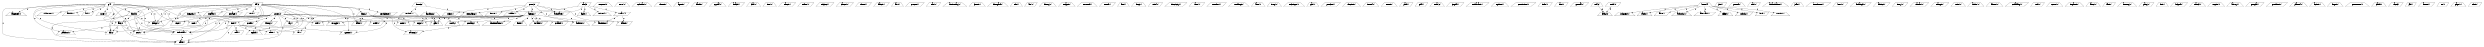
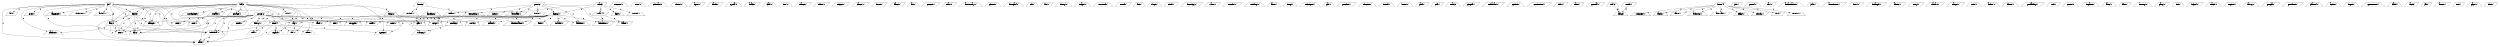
  digraph {
    node [shape=parallelogram]
    n1 [label="home(2)" shape=trapezium]
    n2 [label="resulted(1)" shape=trapezium]
    n3 [label="everything(1)" shape=trapezium]
    n4 [label="outcome(1)" shape=trapezium]
    n5 [label="tower(1)" shape=trapezium]
    n6 [label="colostate(1)" shape=trapezium]
    n7 [label="power(2)"]
    n8 [label="liberty(1)"]
    n9 [label="credit(1)"]
    n10 [label="vote(1)" shape=trapezium]
    n11 [label="voice(1)"]
    n12 [label="mess(1)" shape=trapezium]
    n13 [label="way(1)"]
    n14 [label="time(4)" shape=trapezium]
    n15 [label="side(1)" shape=trapezium]
    n16 [label="change(1)" shape=trapezium]
    n17 [label="struggle(1)" shape=trapezium]
    n18 [label="outfit(1)"]
    n19 [label="individual(1)" shape=trapezium]
    n20 [label="make(1)"]
    n21 [label="gain(1)" shape=trapezium]
    n22 [label="script(1)" shape=trapezium]
    n23 [label="cost(1)" shape=trapezium]
    n24 [label="life(2)"]
    n25 [label="regard(1)" shape=trapezium]
    n26 [label="system(1)"]
    n27 [label="state(1)" shape=trapezium]
    n28 [label="war(1)"]
    n29 [label="trial(1)"]
    n30 [label="mouthpiece(1)"]
    n31 [label="volume(1)" shape=trapezium]
    n32 [label="agree(1)"]
    n33 [label="battle(1)"]
    n34 [label="crystal(1)" shape=trapezium]
    n35 [label="attack(1)"]
    n36 [label="chair(1)" shape=trapezium]
    n37 [label="hour(1)" shape=trapezium]
    n38 [label="stance(1)"]
    n39 [label="editor(1)"]
    n40 [label="subject(1)"]
    n41 [label="lp(4)"]
    n42 [label="happened(1)" shape=trapezium]
    n43 [label="wilderness(1)"]
    n44 [label="think(3)"]
    n45 [label="abolish(1)" shape=trapezium]
    n46 [label="ask(1)"]
    n47 [label="fact(2)" shape=trapezium]
    n48 [label="cover(1)"]
    n49 [label="platform(1)" shape=trapezium]
    n50 [label="caucus(1)"]
    n51 [label="dozen(1)"]
    n52 [label="fiasco(1)"]
    n53 [label="law(1)" shape=trapezium]
    n54 [label="process(1)"]
    n55 [label="start(1)"]
    n56 [label="anniversary(1)" shape=trapezium]
    n57 [label="press(2)"]
    n58 [label="victim(1)"]
    n59 [label="release(1)" shape=trapezium]
    n60 [label="agency(7)"]
    n61 [label="abolition(1)" shape=trapezium]
    n62 [label="theme(1)"]
    n63 [label="articulate(1)"]
    n64 [label="blame(1)"]
    n65 [label="administration(1)"]
    n66 [label="finds(1)" shape=trapezium]
    n67 [label="contact(2)" shape=trapezium]
    n68 [label="invades(1)"]
    n69 [label="created(1)"]
    n70 [label="world(2)" shape=trapezium]
    n71 [label="admission(1)"]
    n72 [label="travesty(1)"]
    n73 [label="ghetto(1)" shape=trapezium]
    n74 [label="disregard(1)" shape=trapezium]
    n75 [label="edu(1)" shape=trapezium]
    n76 [label="bbs(1)"]
    n77 [label="history(1)" shape=trapezium]
    n78 [label="escape(1)" shape=trapezium]
    n79 [label="surround(1)" shape=trapezium]
    n80 [label="sound(1)"]
    n81 [label="fire(1)" shape=trapezium]
    n82 [label="sleep(1)" shape=trapezium]
    n83 [label="man(3)"]
    n84 [label="fight(1)" shape=trapezium]
    n85 [label="resisted(1)" shape=trapezium]
    n86 [label="outlaw(4)"]
    n87 [label="tried(1)"]
    n88 [label="electricity(1)"]
    n89 [label="water(1)"]
    n90 [label="member(1)"]
    n91 [label="workshop(1)" shape=trapezium]
    n92 [label="bill(3)"]
-   n93 [label="integrity(1)" shape=trapezium]
    n94 [label="thing(2)" shape=trapezium]
    n95 [label="explain(1)"]
    n96 [label="takes(1)"]
    n97 [label="courage(1)"]
    n98 [label="mind(1)"]
    n99 [label="lasts(1)" shape=trapezium]
    n100 [label="irony(1)" shape=trapezium]
    n101 [label="technique(1)" shape=trapezium]
    n102 [label="gas(1)" shape=trapezium]
    n103 [label="punches(1)"]
    n104 [label="election(1)" shape=trapezium]
    n105 [label="issued(1)" shape=trapezium]
    n106 [label="bursts(1)" shape=trapezium]
    n107 [label="paul(1)"]
    n108 [label="poll(1)"]
    n109 [label="texas(2)" shape=trapezium]
    n110 [label="gingell(1)"]
    n111 [label="embarrass(1)"]
    n112 [label="opinion(1)" shape=trapezium]
    n113 [label="constitution(1)"]
    n114 [label="infer(1)"]
    n115 [label="nam(1)"]
    n116 [label="general(1)"]
    n117 [label="neil(3)" shape=trapezium]
    n118 [label="cathy(3)" shape=trapezium]
    n119 [label="house(4)" shape=trapezium]
    n120 [label="judgment(1)" shape=trapezium]
    n121 [label="tactic(1)" shape=trapezium]
    n122 [label="flame(1)"]
    n123 [label="authority(1)" shape=trapezium]
    n124 [label="aftermath(1)"]
    n125 [label="effect(1)" shape=trapezium]
    n126 [label="nobody(1)"]
    n127 [label="kind(1)"]
    n128 [label="mention(1)" shape=trapezium]
    n129 [label="jim(1)"]
    n130 [label="posted(1)" shape=trapezium]
    n131 [label="saw(1)"]
    n132 [label="assassination(1)" shape=trapezium]
    n133 [label="jello(1)" shape=trapezium]
    n134 [label="smith(1)"]
    n135 [label="amendment(1)"]
    n136 [label="know(1)"]
    n137 [label="limbaugh(1)"]
    n138 [label="advice(1)"]
    n139 [label="henry(1)"]
    n140 [label="warsaw(1)"]
    n141 [label="martyn(1)"]
    n142 [label="write(1)" shape=trapezium]
    n143 [label="author(1)" shape=trapezium]
    n144 [label="anything(2)" shape=trapezium]
    n145 [label="fidonet(1)" shape=trapezium]
    n146 [label="probability(1)"]
    n147 [label="rush(1)"]
    n148 [label="course(1)" shape=trapezium]
    n149 [label="impasse(1)" shape=trapezium]
    n150 [label="lance(1)" shape=trapezium]
    n151 [label="film(1)"]
    n152 [label="attorney(1)" shape=trapezium]
    n153 [label="party(1)"]
    n154 [label="line(1)" shape=trapezium]
    n155 [label="helped(1)"]
    n156 [label="march(1)" shape=trapezium]
    n157 [label="empire(1)" shape=trapezium]
    n158 [label="harvey(1)" shape=trapezium]
    n159 [label="georgia(1)"]
    n160 [label="president(1)"]
    n161 [label="planted(1)" shape=trapezium]
    n162 [label="action(1)" shape=trapezium]
    n163 [label="forget(1)" shape=trapezium]
    n164 [label="government(1)" shape=trapezium]
    n165 [label="plank(1)" shape=trapezium]
    n166 [label="waco(3)"]
    n167 [label="jfk(1)"]
    n168 [label="armor(1)"]
    n169 [label="set(1)"]
    n170 [label="paper(1)" shape=trapezium]
    n171 [label="shot(1)"]
    n1 -> n2 [label=1]
    n1 -> n3 [label=1]
    n7 -> n8 [label=1]
    n7 -> n9 [label=1]
    n7 -> n10 [label=1]
    n7 -> n11 [label=1]
    n7 -> n12 [label=1]
    n7 -> n13 [label=1]
    n7 -> n14 [label=1]
    n7 -> n15 [label=1]
    n7 -> n16 [label=1]
    n7 -> n17 [label=1]
    n7 -> n18 [label=1]
    n7 -> n19 [label=1]
    n7 -> n20 [label=1]
    n7 -> n21 [label=1]
    n7 -> n22 [label=1]
    n7 -> n23 [label=1]
    n7 -> n24 [label=1]
    n14 -> n19 [label=1]
    n14 -> n20 [label=1]
    n14 -> n25 [label=1]
    n14 -> n26 [label=1]
    n14 -> n27 [label=1]
    n14 -> n28 [label=1]
    n14 -> n29 [label=1]
    n19 -> n20 [label=1]
    n41 -> n10 [label=1]
    n41 -> n11 [label=1]
    n41 -> n14 [label=1]
    n41 -> n16 [label=1]
    n41 -> n19 [label=1]
    n41 -> n20 [label=1]
    n41 -> n23 [label=1]
    n41 -> n24 [label=1]
    n41 -> n42 [label=1]
    n41 -> n43 [label=1]
    n41 -> n44 [label=1]
    n41 -> n45 [label=1]
    n41 -> n46 [label=1]
    n41 -> n47 [label=2]
    n41 -> n48 [label=1]
    n41 -> n49 [label=1]
    n44 -> n16 [label=1]
    n44 -> n19 [label=1]
    n44 -> n20 [label=1]
    n44 -> n23 [label=1]
    n44 -> n24 [label=1]
    n44 -> n47 [label=1]
    n47 -> n19 [label=1]
    n47 -> n20 [label=1]
    n47 -> n23 [label=1]
    n47 -> n24 [label=1]
    n47 -> n49 [label=1]
    n57 -> n58 [label=1]
    n57 -> n59 [label=1]
    n57 -> n60 [label=1]
    n57 -> n61 [label=1]
    n57 -> n62 [label=1]
    n57 -> n63 [label=1]
    n57 -> n64 [label=1]
    n60 -> n12 [label=1]
    n60 -> n13 [label=1]
    n60 -> n15 [label=1]
    n60 -> n17 [label=1]
    n60 -> n18 [label=1]
    n60 -> n21 [label=1]
    n60 -> n22 [label=1]
    n60 -> n61 [label=1]
    n60 -> n65 [label=1]
    n60 -> n66 [label=1]
    n60 -> n67 [label=1]
    n60 -> n68 [label=1]
    n60 -> n69 [label=1]
    n60 -> n70 [label=1]
    n60 -> n71 [label=1]
    n67 -> n72 [label=1]
    n83 -> n3 [label=1]
    n83 -> n60 [label=1]
    n83 -> n84 [label=1]
    n83 -> n85 [label=1]
    n83 -> n86 [label=1]
    n86 -> n64 [label=1]
    n86 -> n71 [label=1]
    n92 -> n16 [label=1]
    n92 -> n19 [label=1]
    n92 -> n20 [label=1]
    n92 -> n23 [label=1]
    n92 -> n24 [label=1]
    n92 -> n25 [label=1]
    n92 -> n26 [label=1]
    n92 -> n27 [label=1]
    n92 -> n28 [label=1]
    n92 -> n30 [label=1]
    n92 -> n44 [label=1]
    n92 -> n47 [label=1]
-   n92 -> n93 [label=1]
    n92 -> n94 [label=1]
    n92 -> n95 [label=1]
    n92 -> n96 [label=1]
    n92 -> n97 [label=1]
    n92 -> n98 [label=1]
    n94 -> n26 [label=1]
    n94 -> n67 [label=1]
    n94 -> n70 [label=1]
    n94 -> n72 [label=1]
    n94 -> n96 [label=1]
    n117 -> n118 [label=2]
    n119 -> n120 [label=1]
    n119 -> n121 [label=1]
    n119 -> n122 [label=1]
    n119 -> n123 [label=1]
    n119 -> n124 [label=1]
    n119 -> n125 [label=1]
    n119 -> n126 [label=1]
    n119 -> n127 [label=1]
    n119 -> n128 [label=1]
    n134 -> n118 [label=4]
    n144 -> n21 [label=1]
    n144 -> n22 [label=1]
  }
